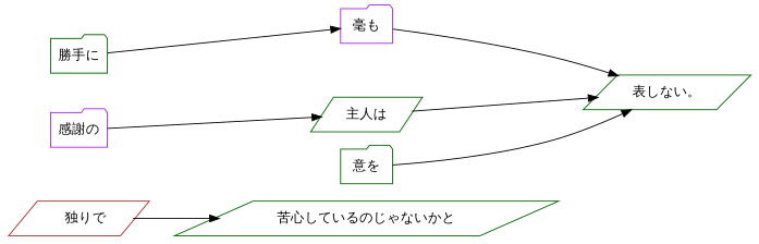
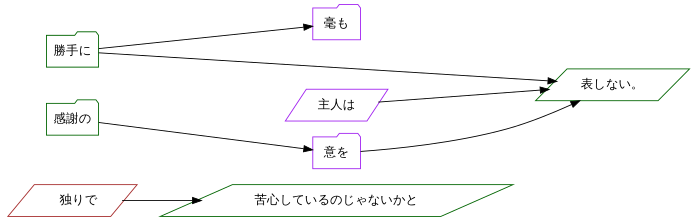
  digraph {
    rankdir=LR
    node [color=darkgreen shape=parallelogram]
    n1 [color=brown label="　独りで"]
    n2 [label="苦心しているのじゃないかと"]
    n3 [label="勝手に" shape=folder]
    n4 [color=purple label="毫も" shape=folder]
    n5 [label="表しない。"]
-   n6 [label="主人は"]
-   n7 [color=purple label="感謝の" shape=folder]
-   n8 [label="意を" shape=folder]
+   n6 [color=purple label="主人は"]
+   n7 [label="感謝の" shape=folder]
+   n8 [color=purple label="意を" shape=folder]
    n1 -> n2
    n3 -> n4
-   n4 -> n5
+   n3 -> n5
    n6 -> n5
-   n7 -> n6
+   n7 -> n8
    n8 -> n5
  }
